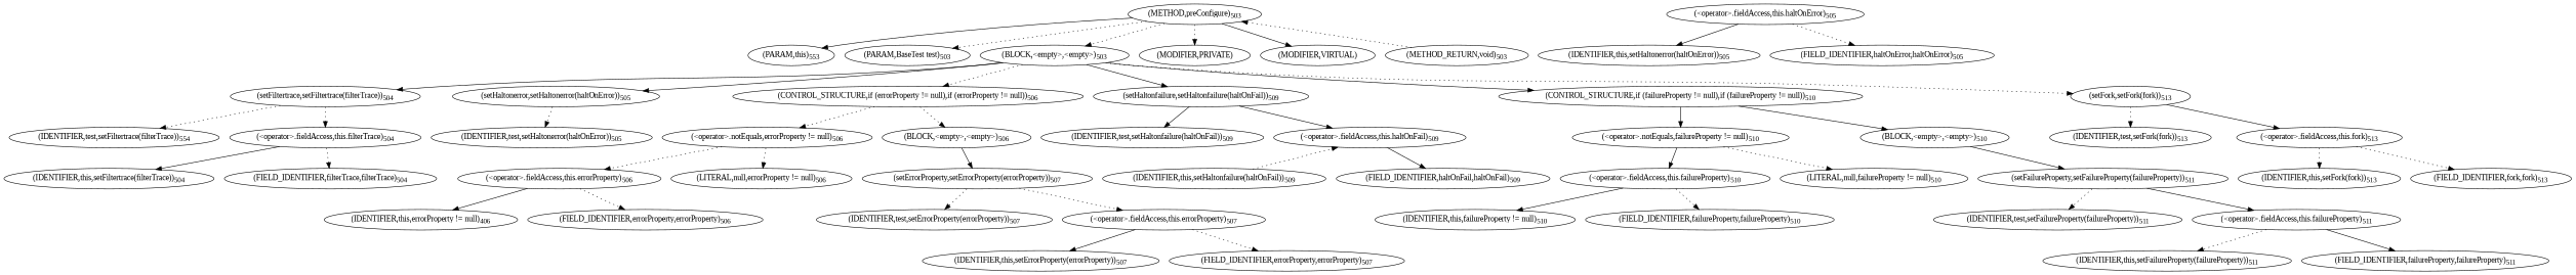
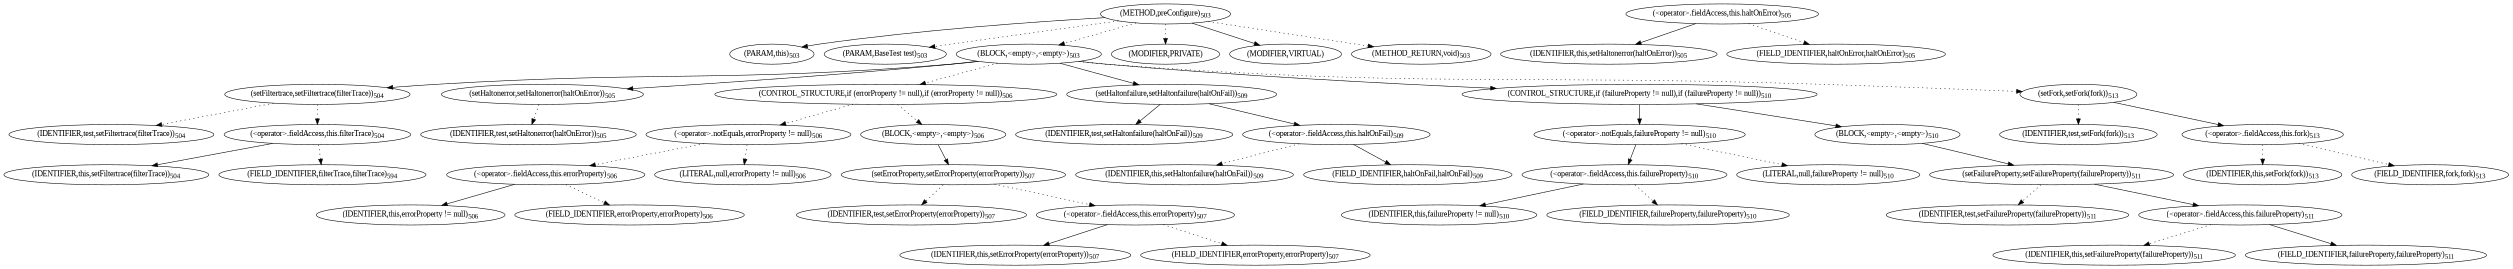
  digraph {
    fontname="Liberation Serif"
    node [fontname="Liberation Serif"]
    edge [fontname="Liberation Serif" style=dotted]
    n1 [label=<(METHOD,preConfigure)<SUB>503</SUB>>]
-   n2 [label=<(PARAM,this)<SUB>553</SUB>>]
+   n2 [label=<(PARAM,this)<SUB>503</SUB>>]
    n3 [label=<(PARAM,BaseTest test)<SUB>503</SUB>>]
    n4 [label=<(BLOCK,&lt;empty&gt;,&lt;empty&gt;)<SUB>503</SUB>>]
    n5 [label=<(MODIFIER,PRIVATE)>]
    n6 [label=<(MODIFIER,VIRTUAL)>]
    n7 [label=<(METHOD_RETURN,void)<SUB>503</SUB>>]
    n8 [label=<(setFiltertrace,setFiltertrace(filterTrace))<SUB>504</SUB>>]
    n9 [label=<(setHaltonerror,setHaltonerror(haltOnError))<SUB>505</SUB>>]
    n10 [label=<(CONTROL_STRUCTURE,if (errorProperty != null),if (errorProperty != null))<SUB>506</SUB>>]
    n11 [label=<(setHaltonfailure,setHaltonfailure(haltOnFail))<SUB>509</SUB>>]
    n12 [label=<(CONTROL_STRUCTURE,if (failureProperty != null),if (failureProperty != null))<SUB>510</SUB>>]
    n13 [label=<(setFork,setFork(fork))<SUB>513</SUB>>]
-   n14 [label=<(IDENTIFIER,test,setFiltertrace(filterTrace))<SUB>554</SUB>>]
+   n14 [label=<(IDENTIFIER,test,setFiltertrace(filterTrace))<SUB>504</SUB>>]
    n15 [label=<(&lt;operator&gt;.fieldAccess,this.filterTrace)<SUB>504</SUB>>]
    n16 [label=<(IDENTIFIER,test,setHaltonerror(haltOnError))<SUB>505</SUB>>]
    n17 [label=<(&lt;operator&gt;.notEquals,errorProperty != null)<SUB>506</SUB>>]
    n18 [label=<(BLOCK,&lt;empty&gt;,&lt;empty&gt;)<SUB>506</SUB>>]
    n19 [label=<(IDENTIFIER,test,setHaltonfailure(haltOnFail))<SUB>509</SUB>>]
    n20 [label=<(&lt;operator&gt;.fieldAccess,this.haltOnFail)<SUB>509</SUB>>]
    n21 [label=<(&lt;operator&gt;.notEquals,failureProperty != null)<SUB>510</SUB>>]
    n22 [label=<(BLOCK,&lt;empty&gt;,&lt;empty&gt;)<SUB>510</SUB>>]
    n23 [label=<(IDENTIFIER,test,setFork(fork))<SUB>513</SUB>>]
    n24 [label=<(&lt;operator&gt;.fieldAccess,this.fork)<SUB>513</SUB>>]
    n25 [label=<(IDENTIFIER,this,setFiltertrace(filterTrace))<SUB>504</SUB>>]
-   n26 [label=<(FIELD_IDENTIFIER,filterTrace,filterTrace)<SUB>504</SUB>>]
+   n26 [label=<(FIELD_IDENTIFIER,filterTrace,filterTrace)<SUB>594</SUB>>]
    n27 [label=<(&lt;operator&gt;.fieldAccess,this.haltOnError)<SUB>505</SUB>>]
    n28 [label=<(IDENTIFIER,this,setHaltonerror(haltOnError))<SUB>505</SUB>>]
    n29 [label=<(FIELD_IDENTIFIER,haltOnError,haltOnError)<SUB>505</SUB>>]
    n30 [label=<(&lt;operator&gt;.fieldAccess,this.errorProperty)<SUB>506</SUB>>]
    n31 [label=<(LITERAL,null,errorProperty != null)<SUB>506</SUB>>]
    n32 [label=<(setErrorProperty,setErrorProperty(errorProperty))<SUB>507</SUB>>]
-   n33 [label=<(IDENTIFIER,this,errorProperty != null)<SUB>406</SUB>>]
+   n33 [label=<(IDENTIFIER,this,errorProperty != null)<SUB>506</SUB>>]
    n34 [label=<(FIELD_IDENTIFIER,errorProperty,errorProperty)<SUB>506</SUB>>]
    n35 [label=<(IDENTIFIER,test,setErrorProperty(errorProperty))<SUB>507</SUB>>]
    n36 [label=<(&lt;operator&gt;.fieldAccess,this.errorProperty)<SUB>507</SUB>>]
    n37 [label=<(IDENTIFIER,this,setErrorProperty(errorProperty))<SUB>507</SUB>>]
    n38 [label=<(FIELD_IDENTIFIER,errorProperty,errorProperty)<SUB>507</SUB>>]
    n39 [label=<(IDENTIFIER,this,setHaltonfailure(haltOnFail))<SUB>509</SUB>>]
    n40 [label=<(FIELD_IDENTIFIER,haltOnFail,haltOnFail)<SUB>509</SUB>>]
    n41 [label=<(&lt;operator&gt;.fieldAccess,this.failureProperty)<SUB>510</SUB>>]
    n42 [label=<(LITERAL,null,failureProperty != null)<SUB>510</SUB>>]
    n43 [label=<(setFailureProperty,setFailureProperty(failureProperty))<SUB>511</SUB>>]
    n44 [label=<(IDENTIFIER,this,failureProperty != null)<SUB>510</SUB>>]
    n45 [label=<(FIELD_IDENTIFIER,failureProperty,failureProperty)<SUB>510</SUB>>]
    n46 [label=<(IDENTIFIER,test,setFailureProperty(failureProperty))<SUB>511</SUB>>]
    n47 [label=<(&lt;operator&gt;.fieldAccess,this.failureProperty)<SUB>511</SUB>>]
    n48 [label=<(IDENTIFIER,this,setFailureProperty(failureProperty))<SUB>511</SUB>>]
    n49 [label=<(FIELD_IDENTIFIER,failureProperty,failureProperty)<SUB>511</SUB>>]
    n50 [label=<(IDENTIFIER,this,setFork(fork))<SUB>513</SUB>>]
    n51 [label=<(FIELD_IDENTIFIER,fork,fork)<SUB>513</SUB>>]
    n1 -> n2 [style=solid]
    n1 -> n3
    n1 -> n4
    n1 -> n5
    n1 -> n6 [style=solid]
-   n7 -> n1
+   n1 -> n7
    n4 -> n8 [style=solid]
    n4 -> n9 [style=solid]
    n4 -> n10
    n4 -> n11 [style=solid]
    n4 -> n12 [style=solid]
    n4 -> n13
    n8 -> n14
    n8 -> n15
    n9 -> n16
    n10 -> n17
    n10 -> n18
    n11 -> n19 [style=solid]
    n11 -> n20 [style=solid]
    n12 -> n21 [style=solid]
    n12 -> n22 [style=solid]
    n13 -> n23
    n13 -> n24 [style=solid]
    n15 -> n25 [style=solid]
    n15 -> n26
    n17 -> n30
    n17 -> n31
    n18 -> n32 [style=solid]
-   n39 -> n20
+   n20 -> n39
    n20 -> n40 [style=solid]
    n21 -> n41 [style=solid]
    n21 -> n42
    n22 -> n43 [style=solid]
    n24 -> n50
    n24 -> n51
    n27 -> n28 [style=solid]
    n27 -> n29
    n30 -> n33 [style=solid]
    n30 -> n34
    n32 -> n35
    n32 -> n36
    n36 -> n37 [style=solid]
    n36 -> n38
    n41 -> n44 [style=solid]
    n41 -> n45
    n43 -> n46
    n43 -> n47 [style=solid]
    n47 -> n48
    n47 -> n49 [style=solid]
  }
